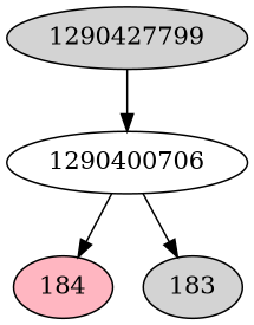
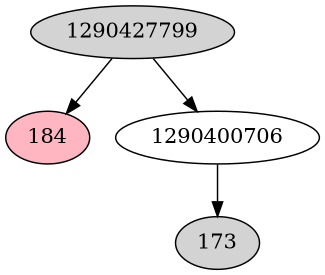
  strict digraph {
    node [fillcolor=lightgrey style=filled]
    184 [fillcolor=lightpink]
    1290400706 [fillcolor=white]
-   183
+   183 [label=173]
    1290427799
-   1290400706 -> 184
+   1290427799 -> 184
    1290400706 -> 183
    1290427799 -> 1290400706
  }
